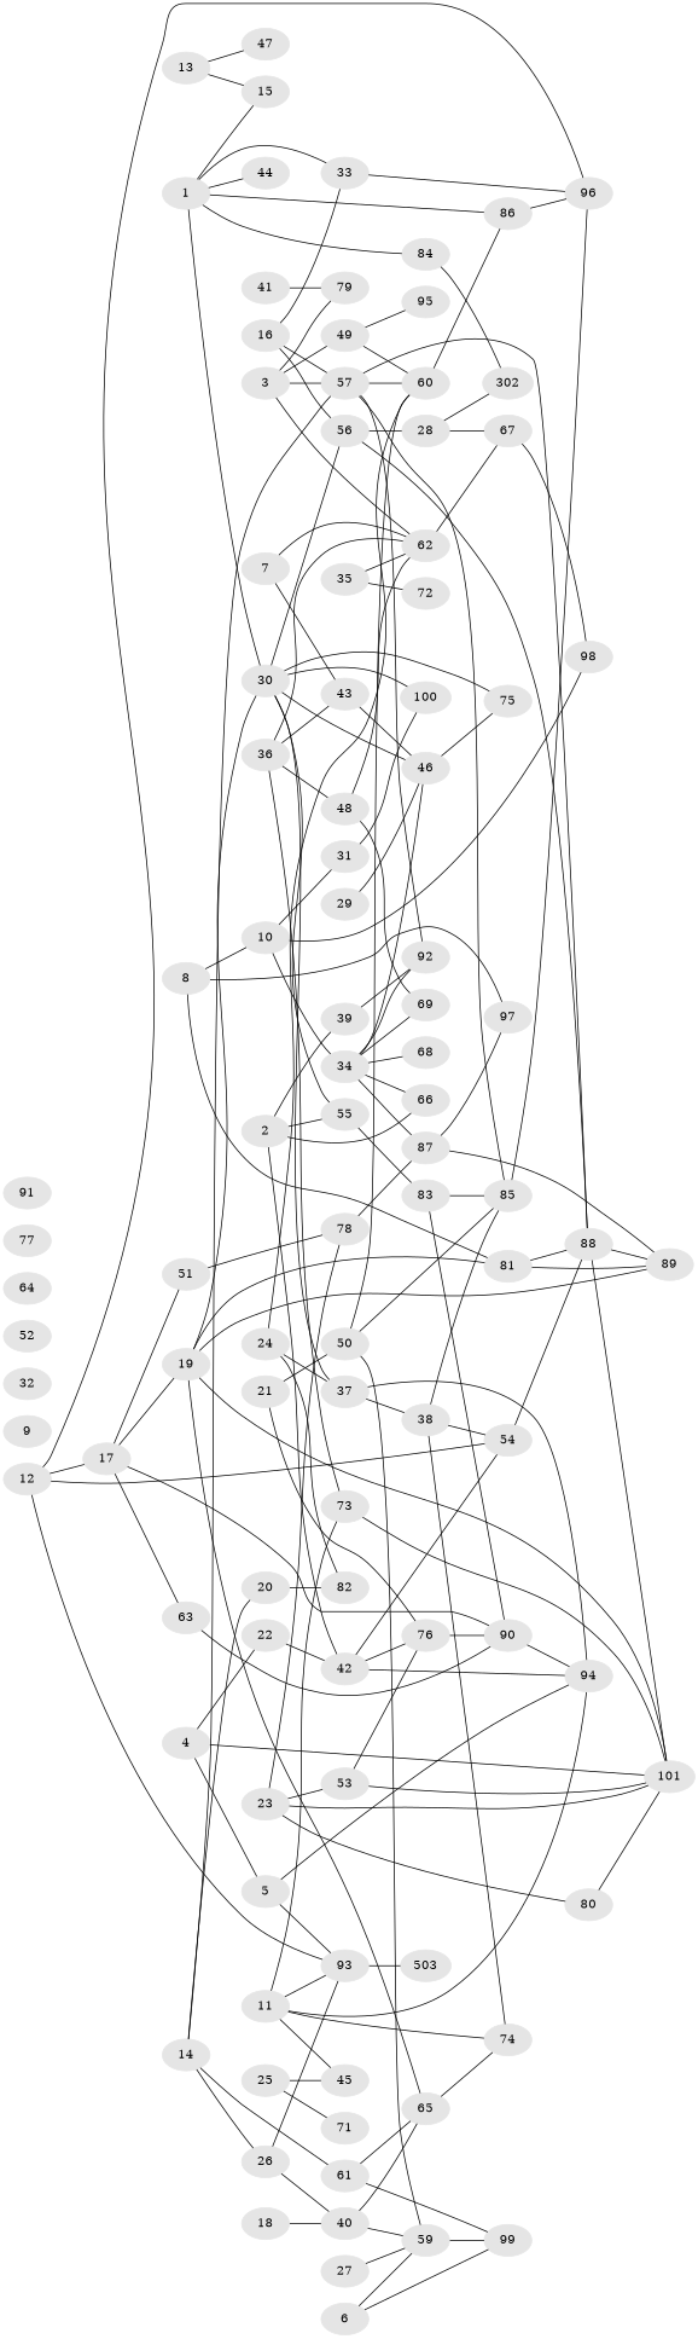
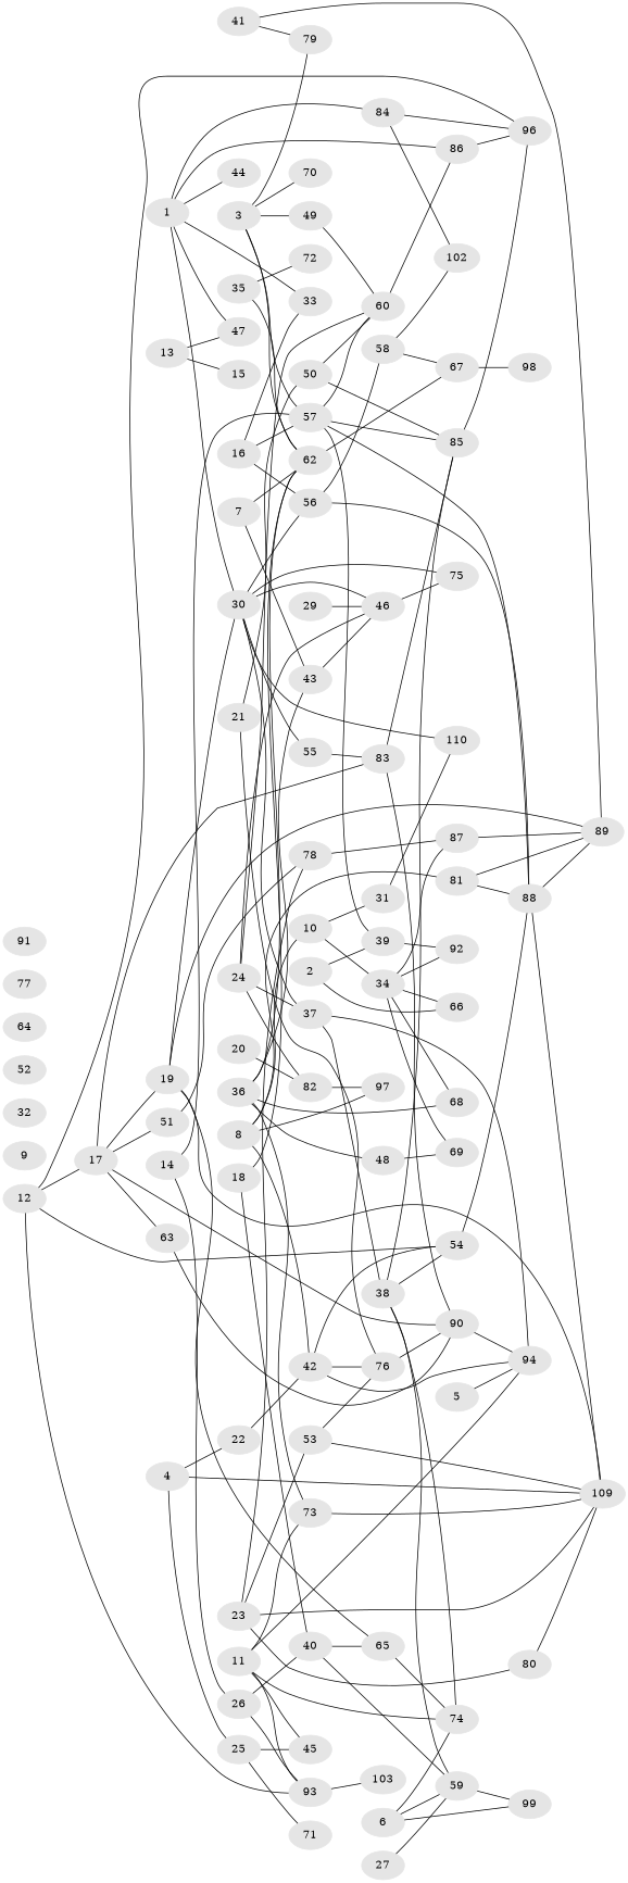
  graph {
    rankdir=LR
    node [color=gray90 style=filled]
    1
    15
    30
    33
    44
    84
    86
    55
    56
    37
    46
    75
-   100
+   100 [label=110]
    96
-   102 [label=302]
+   102
    2
    39
    66
    92
    83
    3
    49
    57
    62
+   70
    79
    60
-   95
    85
    88
    67
    4
    5
    22
-   101
+   101 [label=109]
    93
    94
    42
-   103 [label=503]
+   103
    6
    59
    74
    99
    7
    43
    8
    10
    81
    97
    31
    34
    98
    54
    76
    89
    9
    68
    69
    87
    11
    45
    73
    12
    17
    19
    51
    63
    90
    13
    47
    14
    20
    26
-   61
    82
    40
    65
    16
-   58 [label=28]
+   58
    78
    18
    21
    50
    23
    53
    80
    24
    38
    25
    71
    27
    29
    32
    35
    72
    36
    48
    41
    52
    64
    77
    91
-   1 -- 15
+   1 -- 47
    1 -- 30
    1 -- 33
    1 -- 44
    1 -- 84
    1 -- 86
    30 -- 55
    30 -- 56
    30 -- 37
    30 -- 46
    30 -- 75
    30 -- 100
-   33 -- 96
+   84 -- 96
    84 -- 102
    86 -- 96
    55 -- 83
    56 -- 88
    56 -- 58
    37 -- 94
    37 -- 38
    46 -- 75
-   2 -- 55
    2 -- 39
    2 -- 66
    39 -- 92
    83 -- 85
    83 -- 90
    3 -- 49
    3 -- 57
    3 -- 62
+   3 -- 70
    3 -- 79
    49 -- 60
-   49 -- 95
-   57 -- 92
+   57 -- 39
    57 -- 60
    57 -- 85
    57 -- 88
    62 -- 67
    60 -- 86
    85 -- 96
    88 -- 101
    88 -- 89
    67 -- 98
-   4 -- 5
+   4 -- 25
    4 -- 22
    4 -- 101
-   5 -- 93
    5 -- 94
    22 -- 42
    93 -- 103
    42 -- 94
    42 -- 54
    42 -- 76
    6 -- 59
+   6 -- 74
    6 -- 99
    59 -- 99
    7 -- 62
    7 -- 43
    43 -- 46
-   2 -- 42
+   8 -- 42
    8 -- 10
    8 -- 81
    8 -- 97
    10 -- 31
    10 -- 34
-   10 -- 98
    81 -- 88
    81 -- 89
    31 -- 100
    34 -- 66
    34 -- 92
    34 -- 68
    34 -- 69
    34 -- 87
    54 -- 88
    76 -- 90
-   87 -- 97
+   82 -- 97
    87 -- 89
    11 -- 93
    11 -- 94
    11 -- 74
    11 -- 45
    11 -- 73
    73 -- 101
    12 -- 96
    12 -- 93
    12 -- 54
    12 -- 17
+   17 -- 83
    17 -- 19
    17 -- 51
    17 -- 63
    17 -- 90
    19 -- 30
    19 -- 101
-   19 -- 81
    19 -- 89
    19 -- 65
    51 -- 78
    63 -- 90
    90 -- 94
    13 -- 15
    13 -- 47
    14 -- 57
-   14 -- 20
    14 -- 26
-   14 -- 61
    20 -- 82
    26 -- 93
    26 -- 40
-   61 -- 99
-   61 -- 65
    40 -- 59
    40 -- 65
    65 -- 74
    16 -- 33
    16 -- 56
    16 -- 57
    58 -- 102
    58 -- 67
    78 -- 87
-   48 -- 62
+   18 -- 62
    18 -- 40
    21 -- 76
    21 -- 50
    50 -- 60
    50 -- 85
-   50 -- 59
+   38 -- 59
    23 -- 101
    23 -- 78
    23 -- 53
    23 -- 80
    53 -- 101
    53 -- 76
    80 -- 101
    24 -- 37
-   34 -- 46
+   24 -- 46
    24 -- 60
    24 -- 82
    38 -- 85
    38 -- 74
    38 -- 54
    25 -- 45
    25 -- 71
    27 -- 59
    29 -- 46
    35 -- 62
    35 -- 72
    36 -- 62
    36 -- 43
+   36 -- 68
    36 -- 73
    36 -- 48
    48 -- 69
    41 -- 79
+   41 -- 89
  }
